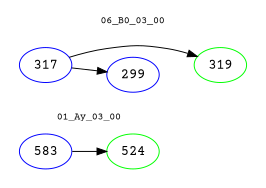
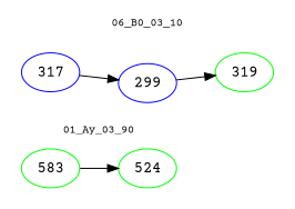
  digraph {
    fontname="Courier Prime"
    rankdir=LR
    node [color=blue fontname="Courier Prime"]
    edge [color=black fontname="Courier Prime"]
-   n1 [label=583]
+   n1 [color=green label=583]
    n2 [color=green label=524]
    n3 [label=317]
    n4 [label=299]
    n5 [color=green label=319]
    subgraph cluster_1 {
      color=white
      fontsize=10
-     label="01_Ay_03_00"
+     label="01_Ay_03_90"
      n1
      n2
    }
    subgraph cluster_2 {
      color=white
      fontsize=10
-     label="06_B0_03_00"
+     label="06_B0_03_10"
      n3
      n4
      n5
    }
    n1 -> n2
    n3 -> n4
-   n3 -> n5
+   n4 -> n5
  }
